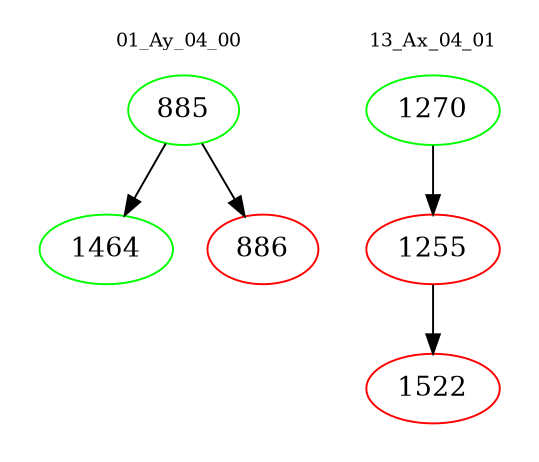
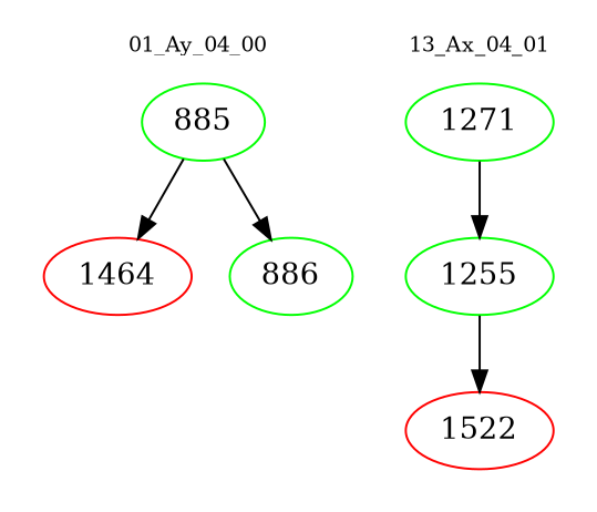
  digraph {
    node [color=green]
    edge [color=black]
    n1 [label=885]
-   n2 [label=1464]
-   n3 [color=red label=886]
-   n4 [color=red label=1255]
-   n5 [label=1270]
+   n2 [color=red label=1464]
+   n3 [label=886]
+   n4 [label=1255]
+   n5 [label=1271]
    n6 [color=red label=1522]
    subgraph cluster_1 {
      color=white
      fontsize=10
      label="01_Ay_04_00"
      n1
      n2
      n3
    }
    subgraph cluster_2 {
      color=white
      fontsize=10
      label="13_Ax_04_01"
      n4
      n5
      n6
    }
    n1 -> n2
    n1 -> n3
    n4 -> n6
    n5 -> n4
  }
